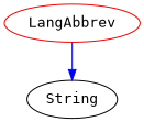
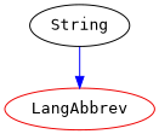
  digraph {
    fontname="DejaVu Sans Mono"
    node [fontname="DejaVu Sans Mono"]
    n1 [color=red2 label=LangAbbrev shape=oval]
    String
-   n1 -> String [color=blue fontname="DejaVu Sans Mono"]
+   String -> n1 [color=blue fontname="DejaVu Sans Mono"]
  }
